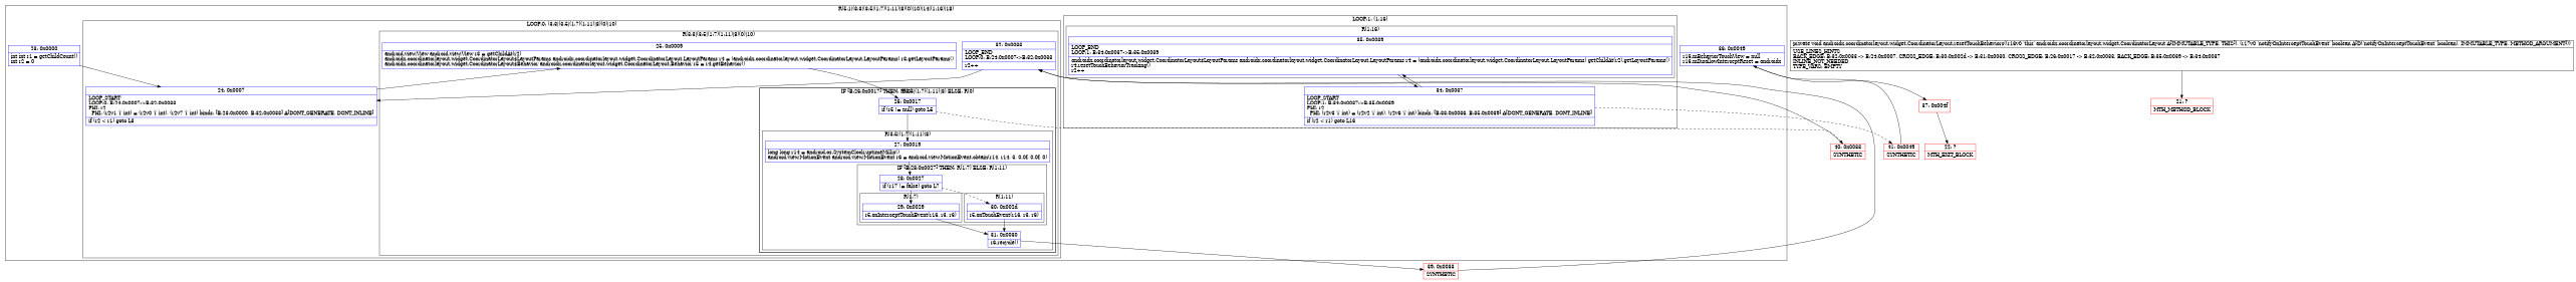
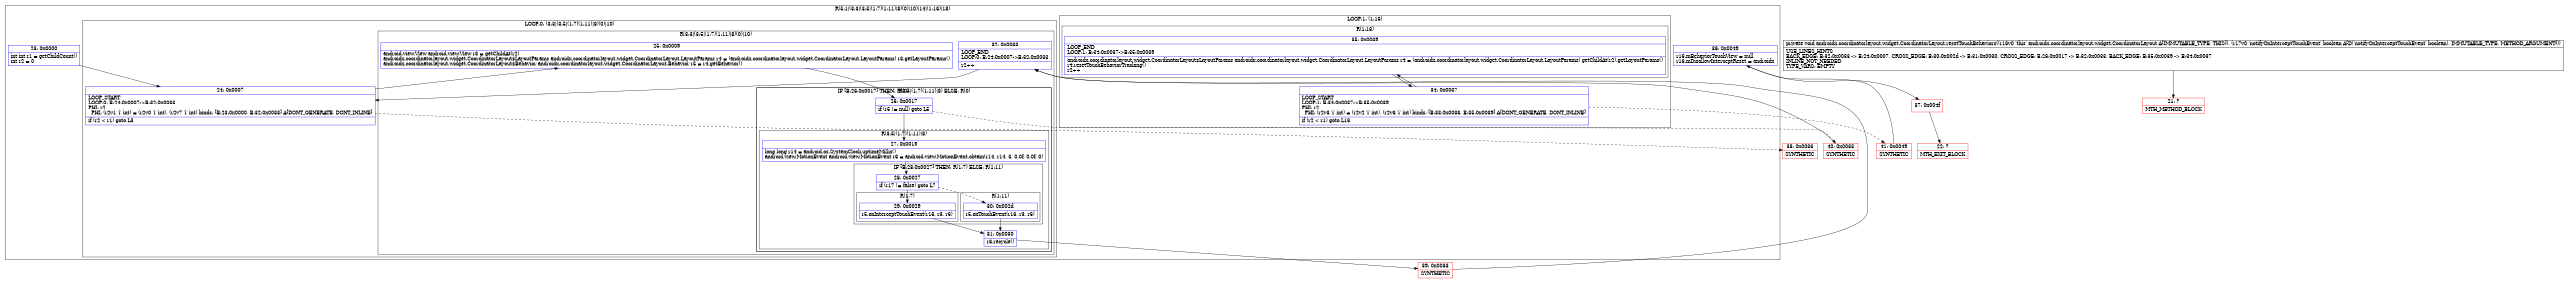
  digraph {
    node [color=blue shape=record]
    n1 [label="{29\:\ 0x0029|r5.onInterceptTouchEvent(r16, r3, r6)\l}"]
    n2 [label="{30\:\ 0x002d|r5.onTouchEvent(r16, r3, r6)\l}"]
    n3 [label="{28\:\ 0x0027|if (r17 != false) goto L7\l}"]
    n4 [label="{27\:\ 0x0019|long long r14 = android.os.SystemClock.uptimeMillis()\landroid.view.MotionEvent android.view.MotionEvent r6 = android.view.MotionEvent.obtain(r14, r14, 3, 0.0f, 0.0f, 0)\l}"]
    n5 [label="{31\:\ 0x0030|r6.recycle()\l}"]
    n6 [label="{26\:\ 0x0017|if (r5 != null) goto L5\l}"]
    n7 [label="{25\:\ 0x0009|android.view.View android.view.View r3 = getChildAt(r2)\landroidx.coordinatorlayout.widget.CoordinatorLayout$LayoutParams androidx.coordinatorlayout.widget.CoordinatorLayout.LayoutParams r4 = (androidx.coordinatorlayout.widget.CoordinatorLayout.LayoutParams) r3.getLayoutParams()\landroidx.coordinatorlayout.widget.CoordinatorLayout$Behavior androidx.coordinatorlayout.widget.CoordinatorLayout.Behavior r5 = r4.getBehavior()\l}"]
    n8 [label="{32\:\ 0x0033|LOOP_END\lLOOP:0: B:24:0x0007\-\>B:32:0x0033\l|r2++\l}"]
    n9 [label="{24\:\ 0x0007|LOOP_START\lLOOP:0: B:24:0x0007\-\>B:32:0x0033\lPHI: r2 \l  PHI: (r2v1 'i' int) = (r2v0 'i' int), (r2v7 'i' int) binds: [B:23:0x0000, B:32:0x0033] A[DONT_GENERATE, DONT_INLINE]\l|if (r2 \< r1) goto L3\l}"]
    n10 [label="{35\:\ 0x0039|LOOP_END\lLOOP:1: B:34:0x0037\-\>B:35:0x0039\l|androidx.coordinatorlayout.widget.CoordinatorLayout$LayoutParams androidx.coordinatorlayout.widget.CoordinatorLayout.LayoutParams r4 = (androidx.coordinatorlayout.widget.CoordinatorLayout.LayoutParams) getChildAt(r2).getLayoutParams()\lr4.resetTouchBehaviorTracking()\lr2++\l}"]
    n11 [label="{34\:\ 0x0037|LOOP_START\lLOOP:1: B:34:0x0037\-\>B:35:0x0039\lPHI: r2 \l  PHI: (r2v3 'i' int) = (r2v2 'i' int), (r2v6 'i' int) binds: [B:33:0x0036, B:35:0x0039] A[DONT_GENERATE, DONT_INLINE]\l|if (r2 \< r1) goto L16\l}"]
    n12 [label="{23\:\ 0x0000|int int r1 = getChildCount()\lint r2 = 0\l}"]
    n13 [label="{36\:\ 0x0049|r16.mBehaviorTouchView = null\lr16.mDisallowInterceptReset = androidx\l}"]
    n14 [color=red label="{39\:\ 0x0033|SYNTHETIC\l}"]
    n15 [color=red label="{40\:\ 0x0033|SYNTHETIC\l}"]
+   n16 [color=red label="{38\:\ 0x0036|SYNTHETIC\l}"]
    n17 [color=red label="{41\:\ 0x0049|SYNTHETIC\l}"]
    n18 [color=red label="{37\:\ 0x004f}"]
    n19 [color=red label="{22\:\ ?|MTH_EXIT_BLOCK\l}"]
    n20 [color=red label="{21\:\ ?|MTH_METHOD_BLOCK\l}"]
    n21 [label="{private void androidx.coordinatorlayout.widget.CoordinatorLayout.resetTouchBehaviors((r16v0 'this' androidx.coordinatorlayout.widget.CoordinatorLayout A[IMMUTABLE_TYPE, THIS]), (r17v0 'notifyOnInterceptTouchEvent' boolean A[D('notifyOnInterceptTouchEvent' boolean), IMMUTABLE_TYPE, METHOD_ARGUMENT]))  | USE_LINES_HINTS\lBACK_EDGE: B:32:0x0033 \-\> B:24:0x0007, CROSS_EDGE: B:30:0x002d \-\> B:31:0x0030, CROSS_EDGE: B:26:0x0017 \-\> B:32:0x0033, BACK_EDGE: B:35:0x0039 \-\> B:34:0x0037\lINLINE_NOT_NEEDED\lTYPE_VARS: EMPTY\l}" color=""]
    subgraph cluster_1 {
      label="R(5:1|(3:3|(3:5|(1:7)(1:11)|8)(0)|10)|14|(1:16)|18)"
      n12
      n13
      subgraph cluster_2 {
        label="LOOP:0: (3:3|(3:5|(1:7)(1:11)|8)(0)|10)"
        n9
        subgraph cluster_3 {
          label="R(3:3|(3:5|(1:7)(1:11)|8)(0)|10)"
          n7
          n8
          subgraph cluster_4 {
            label="IF [B:26:0x0017] THEN: R(3:5|(1:7)(1:11)|8) ELSE: R(0)"
            n6
            subgraph cluster_5 {
              label="R(3:5|(1:7)(1:11)|8)"
              n4
              n5
              subgraph cluster_6 {
                label="IF [B:28:0x0027] THEN: R(1:7) ELSE: R(1:11)"
                n3
                subgraph cluster_7 {
                  label="R(1:7)"
                  n1
                }
                subgraph cluster_8 {
                  label="R(1:11)"
                  n2
                }
              }
            }
            subgraph cluster_9 {
              label="R(0)"
            }
          }
        }
      }
      subgraph cluster_10 {
        label="LOOP:1: (1:16)"
        n11
        subgraph cluster_11 {
          label="R(1:16)"
          n10
        }
      }
    }
    n1 -> n5
    n2 -> n5
    n3 -> n1
    n3 -> n2 [style=dashed]
    n4 -> n3
    n5 -> n14
    n6 -> n4
    n6 -> n15 [style=dashed]
    n7 -> n6
    n8 -> n9
    n9 -> n7
+   n9 -> n16 [style=dashed]
    n10 -> n11
    n11 -> n10
    n11 -> n17 [style=dashed]
    n12 -> n9
    n13 -> n18
    n14 -> n8
    n15 -> n8
    n17 -> n13
    n18 -> n19
    n21 -> n20
  }
